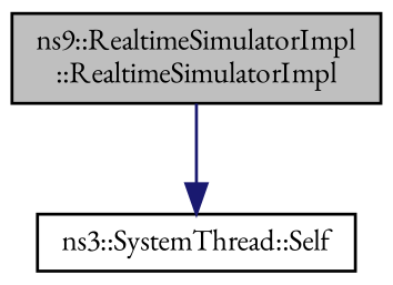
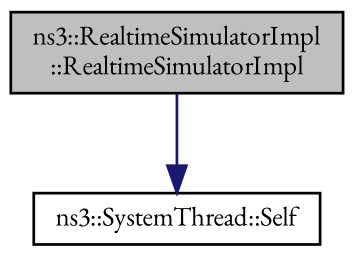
  digraph {
    rankdir=TB
    fontname="EB Garamond"
    node [color=black fontname="EB Garamond" fontsize=10 shape=record style=filled]
-   n1 [fillcolor=grey75 fontcolor=black height=0.2 label="ns9::RealtimeSimulatorImpl\l::RealtimeSimulatorImpl" width=0.4]
+   n1 [fillcolor=grey75 fontcolor=black height=0.2 label="ns3::RealtimeSimulatorImpl\l::RealtimeSimulatorImpl" width=0.4]
    n2 [fillcolor=white height=0.2 label="ns3::SystemThread::Self" width=0.4]
    n1 -> n2 [color=midnightblue fontname="EB Garamond" fontsize=10 labelfontname=Helvetica labelfontsize=10 style=solid]
  }
